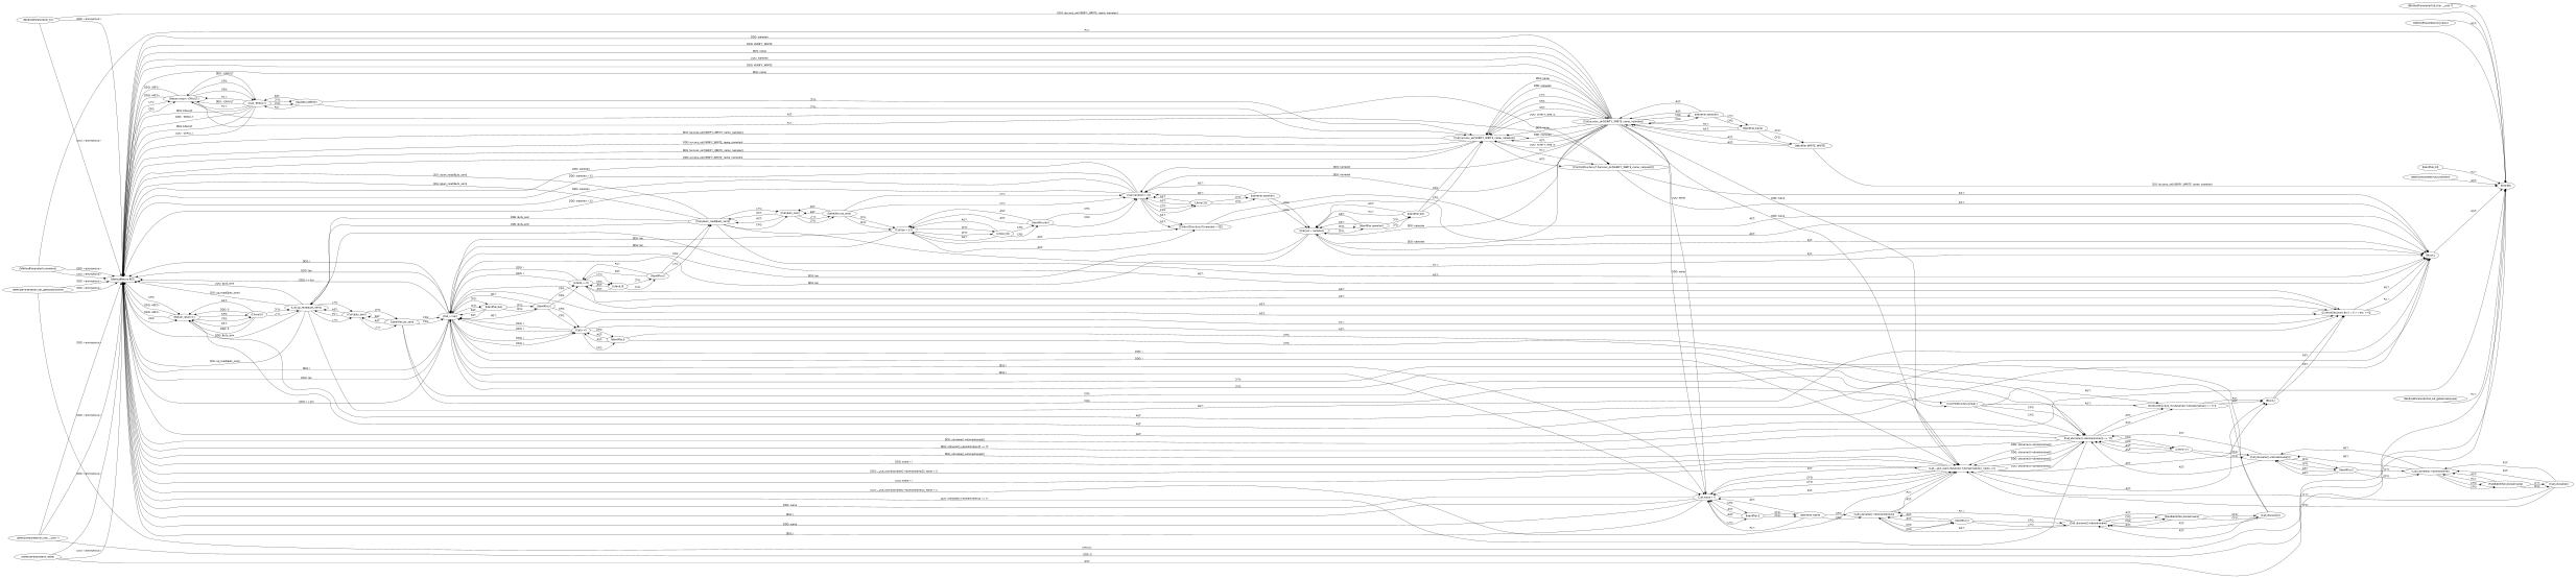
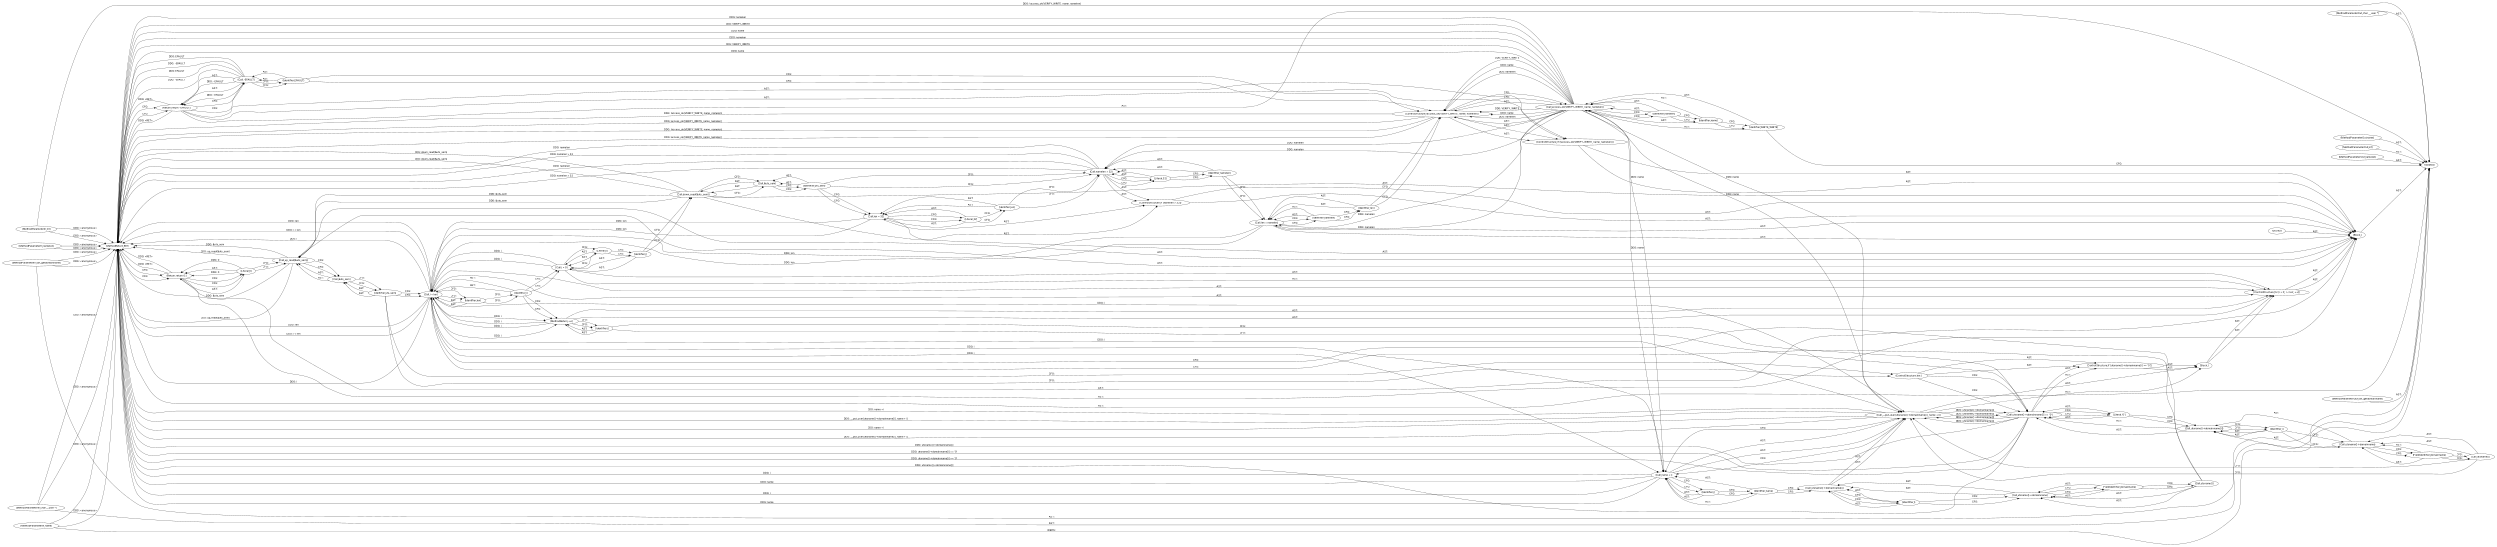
  digraph {
    fontname=Inter
    rankdir=LR
    node [fontname=Inter]
    edge [arrowhead=normal fontname=Inter]
    n1 [label="(MethodReturn,RET)"]
    n2 [label="(Return,return 0;)"]
    n3 [label="(Return,return -EFAULT;)"]
    1000100
    n5 [label="(Block,)"]
    n6 [label="(Literal,0)"]
    n7 [label="(ControlStructure,if (!access_ok(VERIFY_WRITE, name, namelen)))"]
    n8 [label="(Call,-EFAULT)"]
    n9 [label="(MethodParameterIn,osf_getdomainname)"]
    n10 [label="(MethodParameterOut,osf_getdomainname)"]
    n11 [label="(MethodParameterIn,char __user *)"]
    n12 [label="(MethodParameterOut,char __user *)"]
    n13 [label="(MethodParameterIn,name)"]
    n14 [label="(MethodParameterOut,name)"]
    n15 [label="(MethodParameterIn,int)"]
-   n16 [label="(Identifier,int)"]
+   n16 [label="(MethodParameterOut,int)"]
    n17 [label="(MethodParameterIn,namelen)"]
    n18 [label="(MethodParameterOut,namelen)"]
    n19 [label="(ControlStructure,if (namelen > 32))"]
    n20 [label="(Literal,32)"]
    n21 [label="(Call,namelen > 32)"]
    n22 [label="(Identifier,namelen)"]
    n23 [label="(Call,len = namelen)"]
    n24 [label="(Call,i < len)"]
    n25 [label="(Identifier,namelen)"]
    n26 [label="(Call,len = 32)"]
    n27 [label="(Literal,32)"]
    n28 [label="(Identifier,len)"]
    n29 [label="(ControlStructure,for (i = 0; i < len; ++i))"]
    n30 [label="(Identifier,len)"]
-   n31 [label="(Call,++i)"]
+   n31 [label="(MethodReturn,++i)"]
    n32 [label="(Call,__put_user(utsname()->domainname[i], name + i))"]
    n33 [label="(Call,name + i)"]
    n34 [label="(Call,&uts_sem)"]
    n35 [label="(Identifier,uts_sem)"]
    n36 [label="(Call,down_read(&uts_sem))"]
    n37 [label="(Call,up_read(&uts_sem))"]
    n38 [label="(Call,&uts_sem)"]
    n39 [label="(Literal,0)"]
-   n40 [label="(Literal,i = 0)"]
+   n40 [label="(Call,i = 0)"]
    n41 [label="(Identifier,i)"]
    n42 [label="(Identifier,i)"]
    n43 [label="(Identifier,i)"]
    n44 [label="(Call,utsname()->domainname[i] == '\0')"]
    n45 [label="(Block,)"]
    n46 [label="(Identifier,i)"]
    n47 [label="(ControlStructure,if (utsname()->domainname[i] == '\0'))"]
    n48 [label="(Literal,'\0')"]
    n49 [label="(Call,utsname()->domainname[i])"]
    n50 [label="(Identifier,i)"]
    n51 [label="(Call,utsname()->domainname)"]
    n52 [label="(FieldIdentifier,domainname)"]
    n53 [label="(Call,utsname())"]
    n54 [label="(Identifier,name)"]
    n55 [label="(FieldIdentifier,domainname)"]
    n56 [label="(Call,utsname()->domainname)"]
    n57 [label="(Call,utsname())"]
    n58 [label="(Call,utsname()->domainname[i])"]
    n59 [label="(Identifier,i)"]
-   n60 [label="(ControlStructure,break;)"]
+   n60 [label="(ControlStructure,len;)"]
    n61 [label="(Identifier,uts_sem)"]
    n62 [label="(Identifier,WRITE_WRITE)"]
    n63 [label="(Call,access_ok(VERIFY_WRITE, name, namelen))"]
    n64 [label="(Identifier,namelen)"]
-   n65 [label="(Call,!access_ok(VERIFY_WRITE, name, namelen))"]
+   n65 [label="(ControlStructure,!access_ok(VERIFY_WRITE, name, namelen))"]
    n66 [label="(Identifier,name)"]
-   n67 [label="(Identifier,WRITE)"]
+   n67 [label="(Identifier,EFAULT)"]
    n68 [label="(Identifier,len)"]
+   1000108
    n1 -> n2 [arrowhead=dot label="CFG: "]
    n1 -> n2 [arrowhead=dot label="CFG: "]
    n1 -> n3 [label="CFG: "]
    n1 -> n3 [label="CFG: "]
    n1 -> 1000100 [label="AST: "]
    n2 -> n1 [arrowhead=dot label="DDG: <RET>"]
    n2 -> n1 [label="DDG: <RET>"]
    n2 -> n5 [arrowhead=dot label="AST: "]
    n2 -> n5 [label="AST: "]
    n2 -> n6 [label="CFG: "]
    n2 -> n6 [arrowhead=dot label="CFG: "]
    n3 -> n1 [label="DDG: <RET>"]
    n3 -> n1 [arrowhead=dot label="DDG: <RET>"]
    n3 -> n7 [arrowhead=dot label="AST: "]
    n3 -> n7 [label="AST: "]
    n3 -> n8 [arrowhead=dot label="CFG: "]
    n3 -> n8 [arrowhead=dot label="CFG: "]
    n5 -> 1000100 [label="AST: "]
    n6 -> n2 [arrowhead=dot label="AST: "]
    n6 -> n2 [arrowhead=dot label="DDG: 0"]
    n6 -> n2 [arrowhead=dot label="AST: "]
    n6 -> n2 [label="DDG: 0"]
    n6 -> n37 [arrowhead=dot label="CFG: "]
    n6 -> n37 [arrowhead=dot label="CFG: "]
    n7 -> n5 [label="AST: "]
    n7 -> n5 [label="AST: "]
    n8 -> n1 [label="DDG: EFAULT"]
    n8 -> n1 [label="DDG: -EFAULT"]
    n8 -> n1 [arrowhead=dot label="DDG: EFAULT"]
    n8 -> n1 [arrowhead=dot label="DDG: -EFAULT"]
    n8 -> n3 [arrowhead=dot label="AST: "]
    n8 -> n3 [label="DDG: -EFAULT"]
    n8 -> n3 [label="AST: "]
    n8 -> n3 [arrowhead=dot label="DDG: -EFAULT"]
    n8 -> n67 [arrowhead=dot label="CFG: "]
    n8 -> n67 [label="CFG: "]
    n9 -> n1 [label="DDG: <anonymous>"]
    n9 -> n1 [label="DDG: <anonymous>"]
-   n9 -> 1000100 [arrowhead=dot label="EFAULT: "]
+   n9 -> 1000100 [arrowhead=dot label="AST: "]
    n10 -> 1000100 [label="AST: "]
    n11 -> n1 [label="DDG: <anonymous>"]
    n11 -> n1 [label="DDG: <anonymous>"]
-   n11 -> 1000100 [label="DDG: 0"]
+   n11 -> 1000100 [label="AST: "]
    n12 -> 1000100 [arrowhead=dot label="AST: "]
    n13 -> n1 [arrowhead=dot label="DDG: <anonymous>"]
    n13 -> n1 [label="DDG: <anonymous>"]
-   n13 -> 1000100 [label="AST: "]
+   n13 -> 1000100 [label="WRITE: "]
    n14 -> 1000100 [label="AST: "]
    n15 -> n1 [arrowhead=dot label="DDG: <anonymous>"]
    n15 -> n1 [label="DDG: <anonymous>"]
    n15 -> 1000100 [label="DDG: !access_ok(VERIFY_WRITE, name, namelen)"]
    n16 -> 1000100 [arrowhead=dot label="AST: "]
    n17 -> n1 [arrowhead=dot label="DDG: <anonymous>"]
    n17 -> n1 [label="DDG: <anonymous>"]
-   n17 -> 1000100 [arrowhead=dot label="AST: "]
+   n3 -> 1000100 [arrowhead=dot label="AST: "]
    n18 -> 1000100 [label="AST: "]
    n19 -> n5 [label="AST: "]
    n19 -> n5 [label="AST: "]
    n20 -> n21 [arrowhead=dot label="AST: "]
    n20 -> n21 [arrowhead=dot label="AST: "]
    n20 -> n22 [label="CFG: "]
    n20 -> n22 [arrowhead=dot label="CFG: "]
    n21 -> n1 [arrowhead=dot label="DDG: namelen"]
    n21 -> n1 [label="DDG: namelen > 32"]
    n21 -> n1 [label="DDG: namelen"]
    n21 -> n1 [label="DDG: namelen > 32"]
    n21 -> n19 [arrowhead=dot label="AST: "]
    n21 -> n19 [label="AST: "]
    n21 -> n20 [arrowhead=dot label="CFG: "]
    n21 -> n20 [arrowhead=dot label="CFG: "]
    n22 -> n21 [label="AST: "]
    n22 -> n21 [label="AST: "]
    n22 -> n23 [label="CFG: "]
    n22 -> n23 [arrowhead=dot label="CFG: "]
    n23 -> n5 [arrowhead=dot label="AST: "]
    n23 -> n5 [arrowhead=dot label="AST: "]
    n23 -> n24 [arrowhead=dot label="DDG: len"]
    n23 -> n24 [label="DDG: len"]
    n23 -> n25 [label="CFG: "]
    n23 -> n25 [label="CFG: "]
    n24 -> n1 [label="DDG: len"]
    n24 -> n1 [arrowhead=dot label="DDG: i < len"]
    n24 -> n1 [label="DDG: i"]
    n24 -> n1 [label="DDG: len"]
    n24 -> n1 [arrowhead=dot label="DDG: i < len"]
    n24 -> n1 [arrowhead=dot label="DDG: i"]
    n24 -> n29 [arrowhead=dot label="AST: "]
    n24 -> n29 [label="AST: "]
    n24 -> n30 [label="CFG: "]
    n24 -> n30 [arrowhead=dot label="CFG: "]
    n24 -> n31 [label="DDG: i"]
    n24 -> n31 [arrowhead=dot label="DDG: i"]
    n24 -> n32 [label="DDG: i"]
    n24 -> n32 [arrowhead=dot label="DDG: i"]
    n24 -> n33 [arrowhead=dot label="DDG: i"]
    n24 -> n33 [arrowhead=dot label="DDG: i"]
    n25 -> n23 [label="AST: "]
    n25 -> n23 [label="AST: "]
    n25 -> n68 [label="CFG: "]
    n25 -> n68 [arrowhead=dot label="CFG: "]
    n26 -> n19 [arrowhead=dot label="AST: "]
    n26 -> n19 [arrowhead=dot label="AST: "]
    n26 -> n24 [label="DDG: len"]
    n26 -> n24 [label="DDG: len"]
    n26 -> n27 [label="CFG: "]
    n26 -> n27 [label="CFG: "]
    n27 -> n26 [arrowhead=dot label="AST: "]
    n27 -> n26 [arrowhead=dot label="AST: "]
    n27 -> n28 [arrowhead=dot label="CFG: "]
    n27 -> n28 [arrowhead=dot label="CFG: "]
    n28 -> n21 [label="CFG: "]
    n28 -> n21 [arrowhead=dot label="CFG: "]
    n28 -> n26 [label="AST: "]
    n28 -> n26 [arrowhead=dot label="AST: "]
    n29 -> n5 [label="AST: "]
    n29 -> n5 [arrowhead=dot label="AST: "]
    n30 -> n24 [label="AST: "]
    n30 -> n24 [label="AST: "]
    n30 -> n42 [label="CFG: "]
    n30 -> n42 [label="CFG: "]
    n31 -> n24 [label="DDG: i"]
    n31 -> n24 [label="DDG: i"]
    n31 -> n29 [label="AST: "]
    n31 -> n29 [arrowhead=dot label="AST: "]
    n31 -> n43 [label="CFG: "]
    n31 -> n43 [arrowhead=dot label="CFG: "]
    n32 -> n1 [arrowhead=dot label="DDG: __put_user(utsname()->domainname[i], name + i)"]
    n32 -> n1 [arrowhead=dot label="DDG: name + i"]
    n32 -> n1 [label="DDG: __put_user(utsname()->domainname[i], name + i)"]
    n32 -> n1 [label="DDG: name + i"]
    n32 -> n33 [label="CFG: "]
    n32 -> n33 [arrowhead=dot label="CFG: "]
    n32 -> n44 [label="DDG: utsname()->domainname[i]"]
    n32 -> n44 [label="DDG: utsname()->domainname[i]"]
    n32 -> n45 [arrowhead=dot label="AST: "]
    n32 -> n45 [arrowhead=dot label="AST: "]
    n33 -> n1 [label="DDG: i"]
    n33 -> n1 [arrowhead=dot label="DDG: name"]
    n33 -> n1 [arrowhead=dot label="DDG: i"]
    n33 -> n1 [arrowhead=dot label="DDG: name"]
    n33 -> n32 [label="AST: "]
    n33 -> n32 [label="AST: "]
    n33 -> n46 [label="CFG: "]
    n33 -> n46 [label="CFG: "]
    n34 -> n35 [label="CFG: "]
    n34 -> n35 [label="CFG: "]
    n34 -> n36 [label="AST: "]
    n34 -> n36 [label="AST: "]
    n35 -> n21 [label="CFG: "]
    n35 -> n21 [label="CFG: "]
    n35 -> n26 [arrowhead=dot label="CFG: "]
    n35 -> n26 [label="CFG: "]
    n35 -> n34 [arrowhead=dot label="AST: "]
    n35 -> n34 [arrowhead=dot label="AST: "]
    n36 -> n1 [arrowhead=dot label="DDG: down_read(&uts_sem)"]
    n36 -> n1 [arrowhead=dot label="DDG: down_read(&uts_sem)"]
    n36 -> n5 [arrowhead=dot label="AST: "]
    n36 -> n5 [arrowhead=dot label="AST: "]
    n36 -> n34 [arrowhead=dot label="CFG: "]
    n36 -> n34 [arrowhead=dot label="CFG: "]
    n36 -> n37 [label="DDG: &uts_sem"]
    n36 -> n37 [arrowhead=dot label="DDG: &uts_sem"]
    n37 -> n1 [arrowhead=dot label="DDG: up_read(&uts_sem)"]
    n37 -> n1 [label="DDG: &uts_sem"]
    n37 -> n1 [arrowhead=dot label="DDG: up_read(&uts_sem)"]
    n37 -> n1 [label="DDG: &uts_sem"]
    n37 -> n5 [label="AST: "]
    n37 -> n5 [arrowhead=dot label="AST: "]
    n37 -> n38 [arrowhead=dot label="CFG: "]
    n37 -> n38 [label="CFG: "]
    n38 -> n37 [label="AST: "]
    n38 -> n37 [label="AST: "]
    n38 -> n61 [label="CFG: "]
    n38 -> n61 [arrowhead=dot label="CFG: "]
    n39 -> n40 [label="AST: "]
    n39 -> n40 [label="AST: "]
    n39 -> n41 [label="CFG: "]
    n39 -> n41 [label="CFG: "]
    n40 -> n24 [label="DDG: i"]
    n40 -> n24 [arrowhead=dot label="DDG: i"]
    n40 -> n29 [label="AST: "]
    n40 -> n29 [label="AST: "]
    n40 -> n39 [arrowhead=dot label="CFG: "]
    n40 -> n39 [arrowhead=dot label="CFG: "]
    n41 -> n36 [arrowhead=dot label="CFG: "]
    n41 -> n36 [arrowhead=dot label="CFG: "]
    n41 -> n40 [label="AST: "]
    n41 -> n40 [arrowhead=dot label="AST: "]
    n42 -> n24 [label="AST: "]
    n42 -> n24 [arrowhead=dot label="AST: "]
    n42 -> n31 [arrowhead=dot label="CFG: "]
    n42 -> n31 [arrowhead=dot label="CFG: "]
    n42 -> n40 [arrowhead=dot label="CFG: "]
    n42 -> n40 [label="CFG: "]
    n43 -> n31 [label="AST: "]
    n43 -> n31 [label="AST: "]
    n43 -> n44 [label="CFG: "]
    n43 -> n44 [label="CFG: "]
    n44 -> n1 [arrowhead=dot label="DDG: utsname()->domainname[i] == '\0'"]
    n44 -> n1 [label="DDG: utsname()->domainname[i]"]
    n44 -> n1 [arrowhead=dot label="DDG: utsname()->domainname[i] == '\0'"]
    n44 -> n1 [label="DDG: utsname()->domainname[i]"]
    n44 -> n32 [label="DDG: utsname()->domainname[i]"]
    n44 -> n32 [label="DDG: utsname()->domainname[i]"]
    n44 -> n47 [arrowhead=dot label="AST: "]
    n44 -> n47 [label="AST: "]
    n44 -> n48 [arrowhead=dot label="CFG: "]
    n44 -> n48 [label="CFG: "]
    n45 -> n29 [arrowhead=dot label="AST: "]
    n45 -> n29 [arrowhead=dot label="AST: "]
    n46 -> n33 [arrowhead=dot label="AST: "]
    n46 -> n33 [arrowhead=dot label="AST: "]
    n46 -> n54 [label="CFG: "]
    n46 -> n54 [label="CFG: "]
    n47 -> n45 [label="AST: "]
    n47 -> n45 [arrowhead=dot label="AST: "]
    n48 -> n44 [arrowhead=dot label="AST: "]
    n48 -> n44 [arrowhead=dot label="AST: "]
    n48 -> n58 [label="CFG: "]
    n48 -> n58 [arrowhead=dot label="CFG: "]
    n49 -> n32 [label="AST: "]
    n49 -> n32 [label="AST: "]
    n49 -> n50 [arrowhead=dot label="CFG: "]
    n49 -> n50 [label="CFG: "]
    n50 -> n49 [arrowhead=dot label="AST: "]
    n50 -> n49 [arrowhead=dot label="AST: "]
    n50 -> n51 [label="CFG: "]
    n50 -> n51 [label="CFG: "]
    n51 -> n49 [arrowhead=dot label="AST: "]
    n51 -> n49 [label="AST: "]
    n51 -> n52 [label="CFG: "]
    n51 -> n52 [arrowhead=dot label="CFG: "]
    n52 -> n51 [label="AST: "]
    n52 -> n51 [arrowhead=dot label="AST: "]
    n52 -> n53 [label="CFG: "]
    n52 -> n53 [label="CFG: "]
    n53 -> n24 [label="CFG: "]
    n53 -> n24 [arrowhead=dot label="CFG: "]
    n53 -> n51 [arrowhead=dot label="AST: "]
    n53 -> n51 [arrowhead=dot label="AST: "]
    n54 -> n33 [arrowhead=dot label="AST: "]
    n54 -> n33 [arrowhead=dot label="AST: "]
    n54 -> n49 [label="CFG: "]
    n54 -> n49 [label="CFG: "]
    n55 -> n56 [arrowhead=dot label="AST: "]
    n55 -> n56 [label="AST: "]
    n55 -> n57 [label="CFG: "]
    n55 -> n57 [arrowhead=dot label="CFG: "]
    n56 -> n55 [arrowhead=dot label="CFG: "]
    n56 -> n55 [arrowhead=dot label="CFG: "]
    n56 -> n58 [label="AST: "]
    n56 -> n58 [arrowhead=dot label="AST: "]
    n57 -> n32 [label="CFG: "]
    n57 -> n32 [arrowhead=dot label="CFG: "]
    n57 -> n56 [label="AST: "]
    n57 -> n56 [label="AST: "]
    n58 -> n44 [arrowhead=dot label="AST: "]
    n58 -> n44 [label="AST: "]
    n58 -> n59 [label="CFG: "]
    n58 -> n59 [arrowhead=dot label="CFG: "]
    n59 -> n56 [label="CFG: "]
    n59 -> n56 [label="CFG: "]
    n59 -> n58 [arrowhead=dot label="AST: "]
    n59 -> n58 [label="AST: "]
    n60 -> n44 [arrowhead=dot label="CFG: "]
    n60 -> n44 [label="CFG: "]
    n60 -> n47 [arrowhead=dot label="AST: "]
    n60 -> n47 [label="AST: "]
    n61 -> n24 [label="CFG: "]
    n61 -> n24 [label="CFG: "]
    n61 -> n38 [arrowhead=dot label="AST: "]
    n61 -> n38 [arrowhead=dot label="AST: "]
    n61 -> n60 [label="CFG: "]
    n61 -> n60 [arrowhead=dot label="CFG: "]
-   n62 -> 1000100 [arrowhead=dot label="DDG: !access_ok(VERIFY_WRITE, name, namelen)"]
+   n62 -> 1000100 [arrowhead=dot label="CFG: "]
    n62 -> n63 [label="AST: "]
    n62 -> n63 [label="AST: "]
    n63 -> n1 [arrowhead=dot label="DDG: namelen"]
    n63 -> n1 [label="DDG: VERIFY_WRITE"]
    n63 -> n1 [arrowhead=dot label="DDG: name"]
    n63 -> n1 [arrowhead=dot label="DDG: namelen"]
    n63 -> n1 [label="DDG: VERIFY_WRITE"]
    n63 -> n1 [arrowhead=dot label="DDG: name"]
    n63 -> n21 [arrowhead=dot label="DDG: namelen"]
    n63 -> n21 [label="DDG: namelen"]
    n63 -> n23 [label="DDG: namelen"]
    n63 -> n23 [arrowhead=dot label="DDG: namelen"]
    n63 -> n32 [label="DDG: name"]
    n63 -> n32 [arrowhead=dot label="DDG: name"]
    n63 -> n33 [label="DDG: name"]
    n63 -> n33 [label="DDG: name"]
    n63 -> n64 [label="CFG: "]
    n63 -> n64 [label="CFG: "]
    n63 -> n65 [label="AST: "]
    n63 -> n65 [arrowhead=dot label="DDG: VERIFY_WRITE"]
    n63 -> n65 [arrowhead=dot label="DDG: name"]
    n63 -> n65 [label="DDG: namelen"]
    n63 -> n65 [label="AST: "]
    n63 -> n65 [arrowhead=dot label="DDG: VERIFY_WRITE"]
    n63 -> n65 [arrowhead=dot label="DDG: name"]
    n63 -> n65 [arrowhead=dot label="DDG: namelen"]
    n64 -> n63 [label="AST: "]
    n64 -> n63 [label="AST: "]
    n64 -> n66 [label="CFG: "]
    n64 -> n66 [arrowhead=dot label="CFG: "]
    n65 -> n1 [label="DDG: !access_ok(VERIFY_WRITE, name, namelen)"]
    n65 -> n1 [label="DDG: access_ok(VERIFY_WRITE, name, namelen)"]
    n65 -> n1 [arrowhead=dot label="DDG: !access_ok(VERIFY_WRITE, name, namelen)"]
    n65 -> n1 [label="DDG: access_ok(VERIFY_WRITE, name, namelen)"]
    n65 -> n7 [label="AST: "]
    n65 -> n7 [label="AST: "]
    n65 -> n63 [label="CFG: "]
    n65 -> n63 [arrowhead=dot label="CFG: "]
    n66 -> n62 [arrowhead=dot label="CFG: "]
    n66 -> n62 [label="CFG: "]
    n66 -> n63 [arrowhead=dot label="AST: "]
    n66 -> n63 [label="AST: "]
    n67 -> n8 [label="AST: "]
    n67 -> n8 [label="AST: "]
    n67 -> n65 [arrowhead=dot label="CFG: "]
    n67 -> n65 [label="CFG: "]
    n68 -> n23 [arrowhead=dot label="AST: "]
    n68 -> n23 [label="AST: "]
    n68 -> n65 [label="CFG: "]
    n68 -> n65 [label="CFG: "]
+   1000108 -> n5 [arrowhead=dot label="AST: "]
  }
